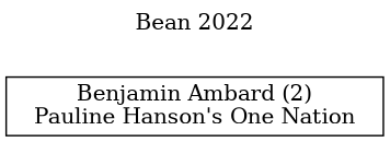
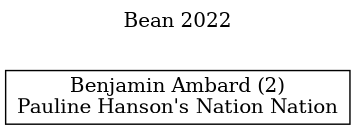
  digraph {
    label="Bean 2022"
    labelloc=t
    mclimit=10
-   n1 [label="Benjamin Ambard (2)\nPauline Hanson's One Nation" shape=box]
+   n1 [label="Benjamin Ambard (2)\nPauline Hanson's Nation Nation" shape=box]
  }
